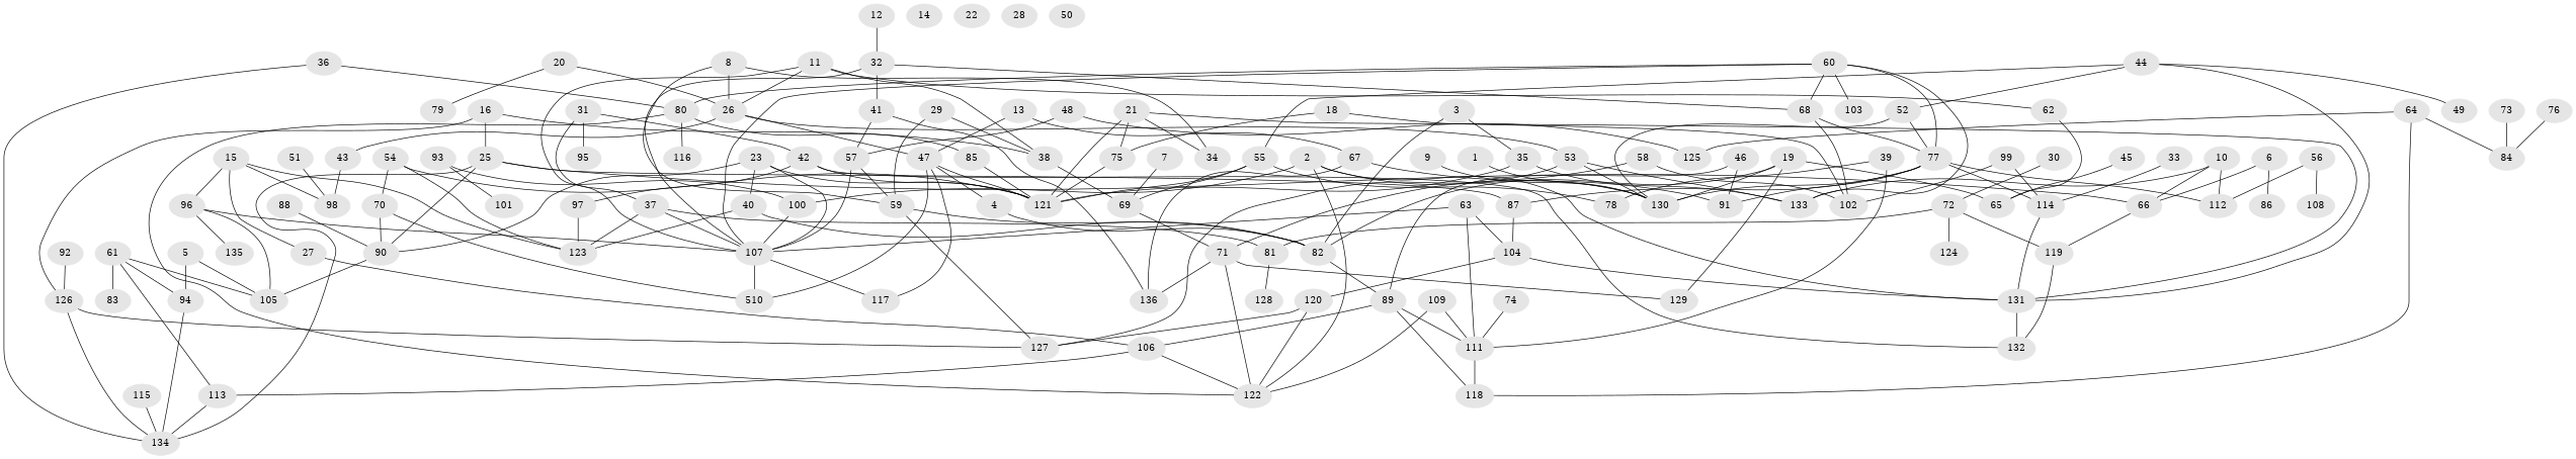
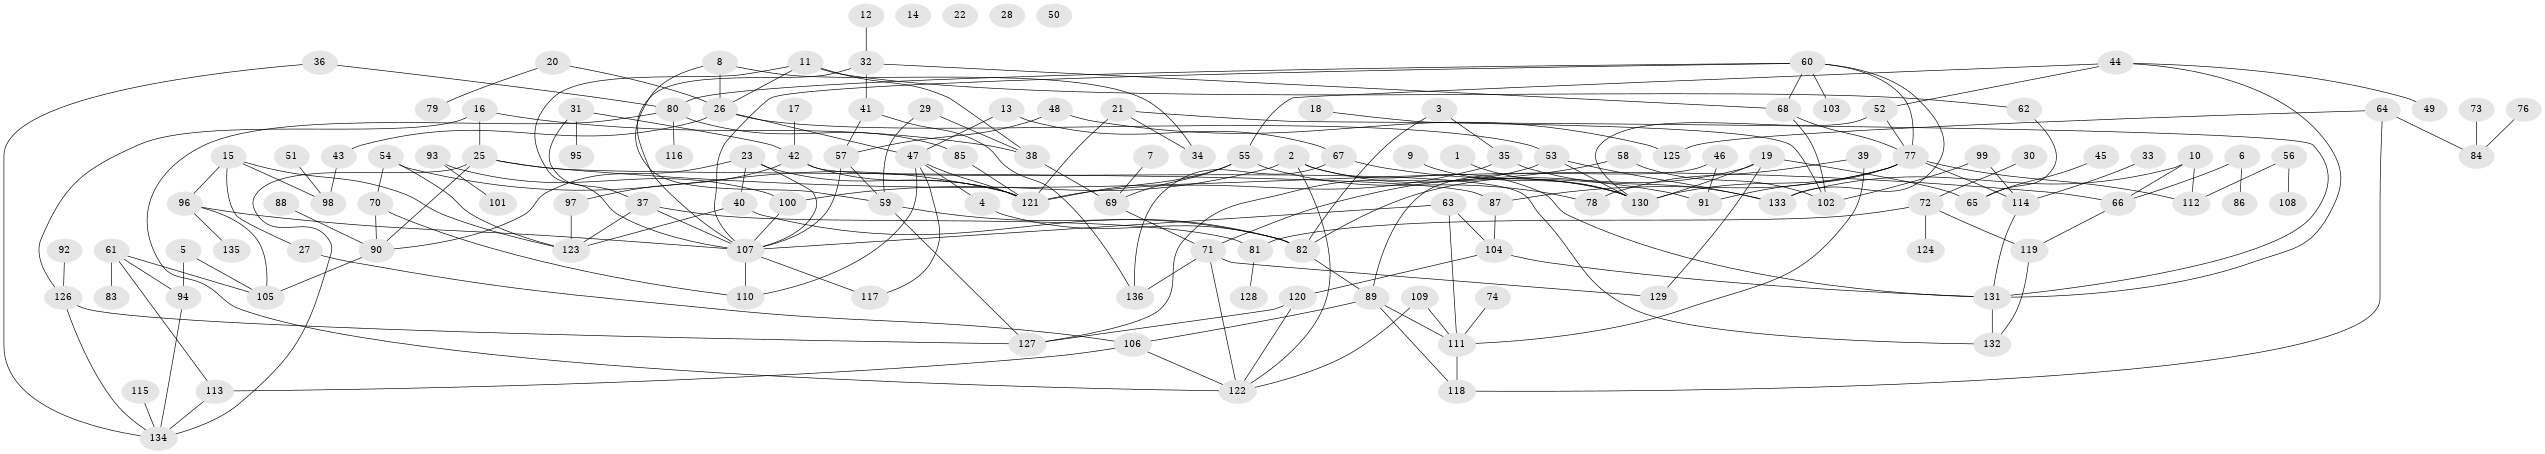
  graph {
    node [color=gray90 style=filled]
    1
    130
    2
    100
    122
    131
    107
    132
    3
    35
    82
    133
    121
    89
    4
    5
    94
    105
    134
    6
    66
    86
    119
    7
    69
    71
    8
    26
    34
    59
    47
    43
    53
    127
    9
    10
    112
    11
    38
    62
    65
-   110 [label=510]
+   110
    117
    12
    32
    41
    68
    13
    67
    136
    91
    14
    15
    27
    96
    98
    123
    106
    135
    16
    25
    126
    90
    87
+   17
    42
    97
    18
-   75
    102
    19
    129
    20
    79
    21
    22
    23
    40
    109
    111
    104
    113
    28
    29
    30
    72
    81
    124
    31
    37
    95
    57
    77
    33
    114
    36
    80
    85
    116
    128
    39
    78
    118
    44
    49
    52
    55
    45
    46
    48
    125
    50
    51
    54
    70
    56
    108
    58
    60
    103
    61
    83
    63
    120
    64
    84
    73
    74
    76
    88
    92
    93
    101
    99
    115
    1 -- 130
    2 -- 130
    2 -- 100
    2 -- 122
    2 -- 131
    100 -- 107
    131 -- 132
    107 -- 110
    107 -- 117
    3 -- 35
    3 -- 82
    35 -- 133
    35 -- 121
    82 -- 89
    89 -- 106
    89 -- 111
    89 -- 118
    4 -- 82
    5 -- 94
    5 -- 105
    94 -- 134
    6 -- 66
    6 -- 86
    66 -- 119
    119 -- 132
    7 -- 69
    69 -- 71
    71 -- 122
    71 -- 136
    71 -- 129
    8 -- 26
    8 -- 34
    8 -- 59
    26 -- 47
    26 -- 43
    26 -- 53
    59 -- 82
    59 -- 127
    47 -- 121
    47 -- 4
    47 -- 110
    47 -- 117
    43 -- 98
    53 -- 130
    53 -- 133
    53 -- 127
    9 -- 130
    10 -- 133
    10 -- 66
    10 -- 112
    11 -- 107
    11 -- 26
    11 -- 38
    11 -- 62
    38 -- 69
    62 -- 65
    12 -- 32
    32 -- 107
    32 -- 41
    32 -- 68
    41 -- 136
    41 -- 57
    68 -- 102
    68 -- 77
    13 -- 47
    13 -- 67
    67 -- 136
    67 -- 91
    15 -- 27
    15 -- 96
    15 -- 98
    15 -- 123
    27 -- 106
    96 -- 107
    96 -- 105
    96 -- 135
    106 -- 122
    106 -- 113
    16 -- 38
    16 -- 25
    16 -- 126
    25 -- 134
    25 -- 66
    25 -- 90
    25 -- 87
    126 -- 134
    126 -- 127
    90 -- 105
    87 -- 104
+   17 -- 42
    42 -- 132
    42 -- 121
    42 -- 97
    97 -- 123
-   18 -- 75
    18 -- 102
-   75 -- 121
    19 -- 130
    19 -- 82
    19 -- 65
    19 -- 129
    20 -- 26
    20 -- 79
    21 -- 131
    21 -- 121
    21 -- 34
-   21 -- 75
    23 -- 107
    23 -- 121
    23 -- 90
    23 -- 40
    40 -- 82
    40 -- 123
    109 -- 122
    109 -- 111
    111 -- 118
    104 -- 131
    104 -- 120
    113 -- 134
    29 -- 59
    29 -- 38
    30 -- 72
    72 -- 119
    72 -- 81
    72 -- 124
    81 -- 128
    31 -- 42
    31 -- 37
    31 -- 95
    37 -- 107
    37 -- 123
    37 -- 81
    57 -- 107
    57 -- 59
    77 -- 130
    77 -- 112
    77 -- 91
    77 -- 87
    77 -- 114
    33 -- 114
    114 -- 131
    36 -- 134
    36 -- 80
    80 -- 122
    80 -- 85
    80 -- 116
    85 -- 121
    39 -- 111
    39 -- 78
    44 -- 131
    44 -- 49
    44 -- 52
    44 -- 55
    52 -- 130
    52 -- 77
    55 -- 121
    55 -- 69
    55 -- 78
    45 -- 65
    46 -- 89
    46 -- 91
    48 -- 57
    48 -- 125
    51 -- 98
    54 -- 121
    54 -- 123
    54 -- 70
    70 -- 110
    70 -- 90
    56 -- 112
    56 -- 108
    58 -- 71
    58 -- 102
    60 -- 107
    60 -- 133
    60 -- 68
    60 -- 77
    60 -- 80
    60 -- 103
    61 -- 94
    61 -- 105
    61 -- 113
    61 -- 83
    63 -- 107
    63 -- 111
    63 -- 104
    120 -- 122
    120 -- 127
    64 -- 118
    64 -- 125
    64 -- 84
    73 -- 84
    74 -- 111
    76 -- 84
    88 -- 90
    92 -- 126
    93 -- 100
    93 -- 101
    99 -- 102
    99 -- 114
    115 -- 134
  }
